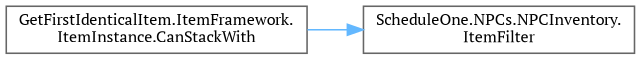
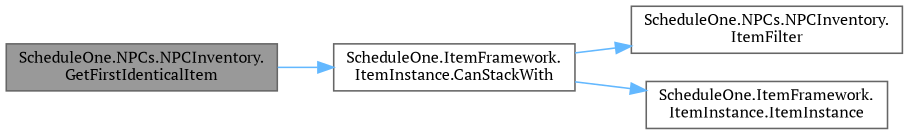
  digraph {
    fontname="PT Serif"
    rankdir=LR
    node [color=grey40 fillcolor=white fontname="PT Serif" fontsize=10 shape=box style=filled]
    edge [color=steelblue1 fontname="PT Serif" fontsize=10 labelfontname=Helvetica labelfontsize=10 style=solid]
-   n2 [height=0.2 label="GetFirstIdenticalItem.ItemFramework.\lItemInstance.CanStackWith" width=0.4]
+   n1 [color=gray40 fillcolor=grey60 fontcolor=black height=0.2 label="ScheduleOne.NPCs.NPCInventory.\lGetFirstIdenticalItem" width=0.4]
+   n2 [height=0.2 label="ScheduleOne.ItemFramework.\lItemInstance.CanStackWith" width=0.4]
    n3 [height=0.2 label="ScheduleOne.NPCs.NPCInventory.\lItemFilter" width=0.4]
+   n4 [height=0.2 label="ScheduleOne.ItemFramework.\lItemInstance.ItemInstance" width=0.4]
+   n1 -> n2
    n2 -> n3
+   n2 -> n4
  }
